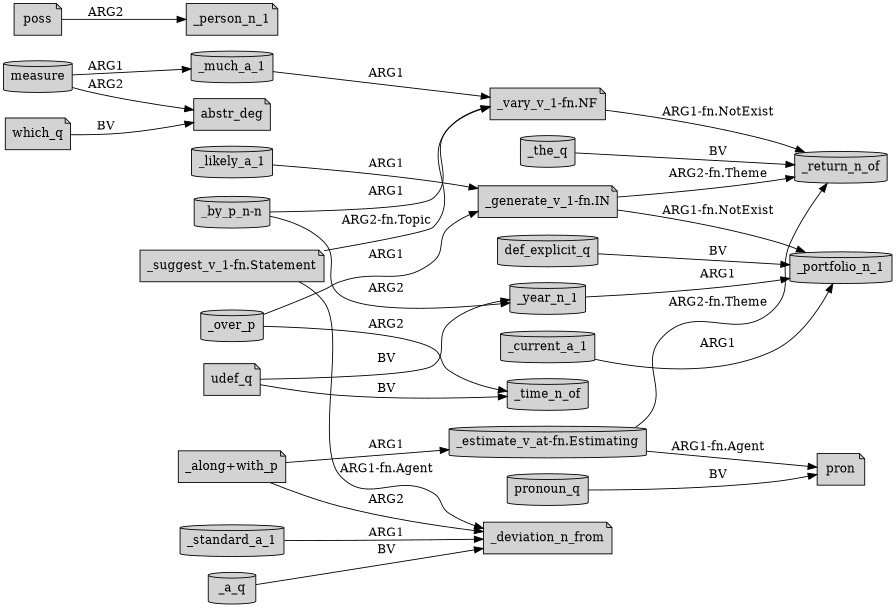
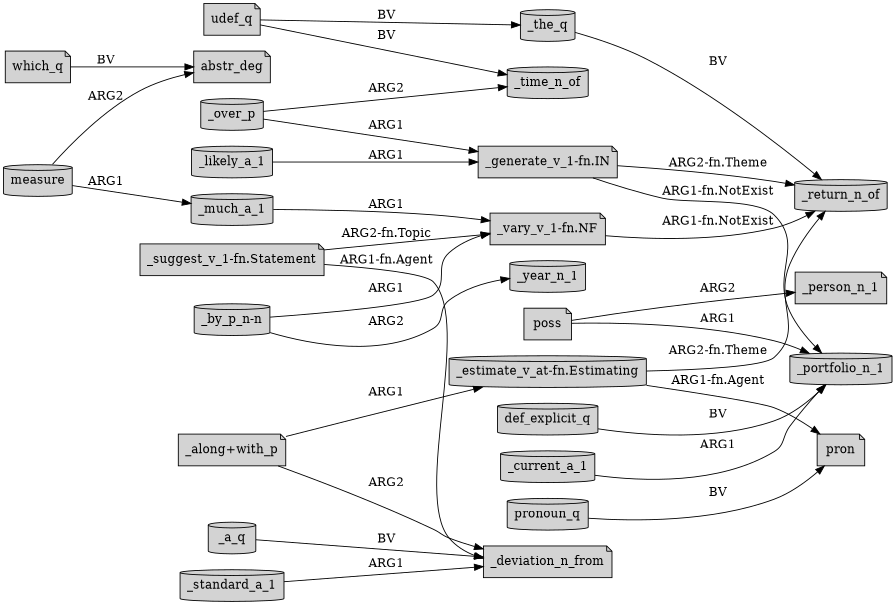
  digraph {
    fontname="DejaVu Serif"
    rankdir=LR
    node [fontname="DejaVu Serif" shape=cylinder style=filled]
    edge [fontname="DejaVu Serif"]
    measure
    _much_a_1
    abstr_deg [shape=note]
    "_vary_v_1-fn.NF" [shape=note]
    _return_n_of
    _deviation_n_from [shape=note]
    _a_q
    _person_n_1 [shape=note]
    _the_q
    "_generate_v_1-fn.IN" [shape=note]
    _portfolio_n_1
    _over_p
    _time_n_of
    "_along+with_p" [shape=note]
    "_estimate_v_at-fn.Estimating"
    pron [shape=note]
    poss [shape=note]
    "_suggest_v_1-fn.Statement" [shape=note]
    def_explicit_q
    _current_a_1
    _likely_a_1
    "_by_p_n-n"
    _year_n_1
    _standard_a_1
    pronoun_q
    udef_q [shape=note]
    which_q [shape=note]
    measure -> _much_a_1 [label=ARG1]
    measure -> abstr_deg [label=ARG2]
    _much_a_1 -> "_vary_v_1-fn.NF" [label=ARG1]
    "_vary_v_1-fn.NF" -> _return_n_of [label="ARG1-fn.NotExist"]
    _a_q -> _deviation_n_from [label=BV]
    _the_q -> _return_n_of [label=BV]
    "_generate_v_1-fn.IN" -> _return_n_of [label="ARG2-fn.Theme"]
    "_generate_v_1-fn.IN" -> _portfolio_n_1 [label="ARG1-fn.NotExist"]
    _over_p -> "_generate_v_1-fn.IN" [label=ARG1]
    _over_p -> _time_n_of [label=ARG2]
    "_along+with_p" -> _deviation_n_from [label=ARG2]
    "_along+with_p" -> "_estimate_v_at-fn.Estimating" [label=ARG1]
    "_estimate_v_at-fn.Estimating" -> _return_n_of [label="ARG2-fn.Theme"]
    "_estimate_v_at-fn.Estimating" -> pron [label="ARG1-fn.Agent"]
    poss -> _person_n_1 [label=ARG2]
-   _year_n_1 -> _portfolio_n_1 [label=ARG1]
+   poss -> _portfolio_n_1 [label=ARG1]
    "_suggest_v_1-fn.Statement" -> "_vary_v_1-fn.NF" [label="ARG2-fn.Topic"]
    "_suggest_v_1-fn.Statement" -> _deviation_n_from [label="ARG1-fn.Agent"]
    def_explicit_q -> _portfolio_n_1 [label=BV]
    _current_a_1 -> _portfolio_n_1 [label=ARG1]
    _likely_a_1 -> "_generate_v_1-fn.IN" [label=ARG1]
    "_by_p_n-n" -> "_vary_v_1-fn.NF" [label=ARG1]
    "_by_p_n-n" -> _year_n_1 [label=ARG2]
    _standard_a_1 -> _deviation_n_from [label=ARG1]
    pronoun_q -> pron [label=BV]
    udef_q -> _time_n_of [label=BV]
-   udef_q -> _year_n_1 [label=BV]
+   udef_q -> _the_q [label=BV]
    which_q -> abstr_deg [label=BV]
  }
